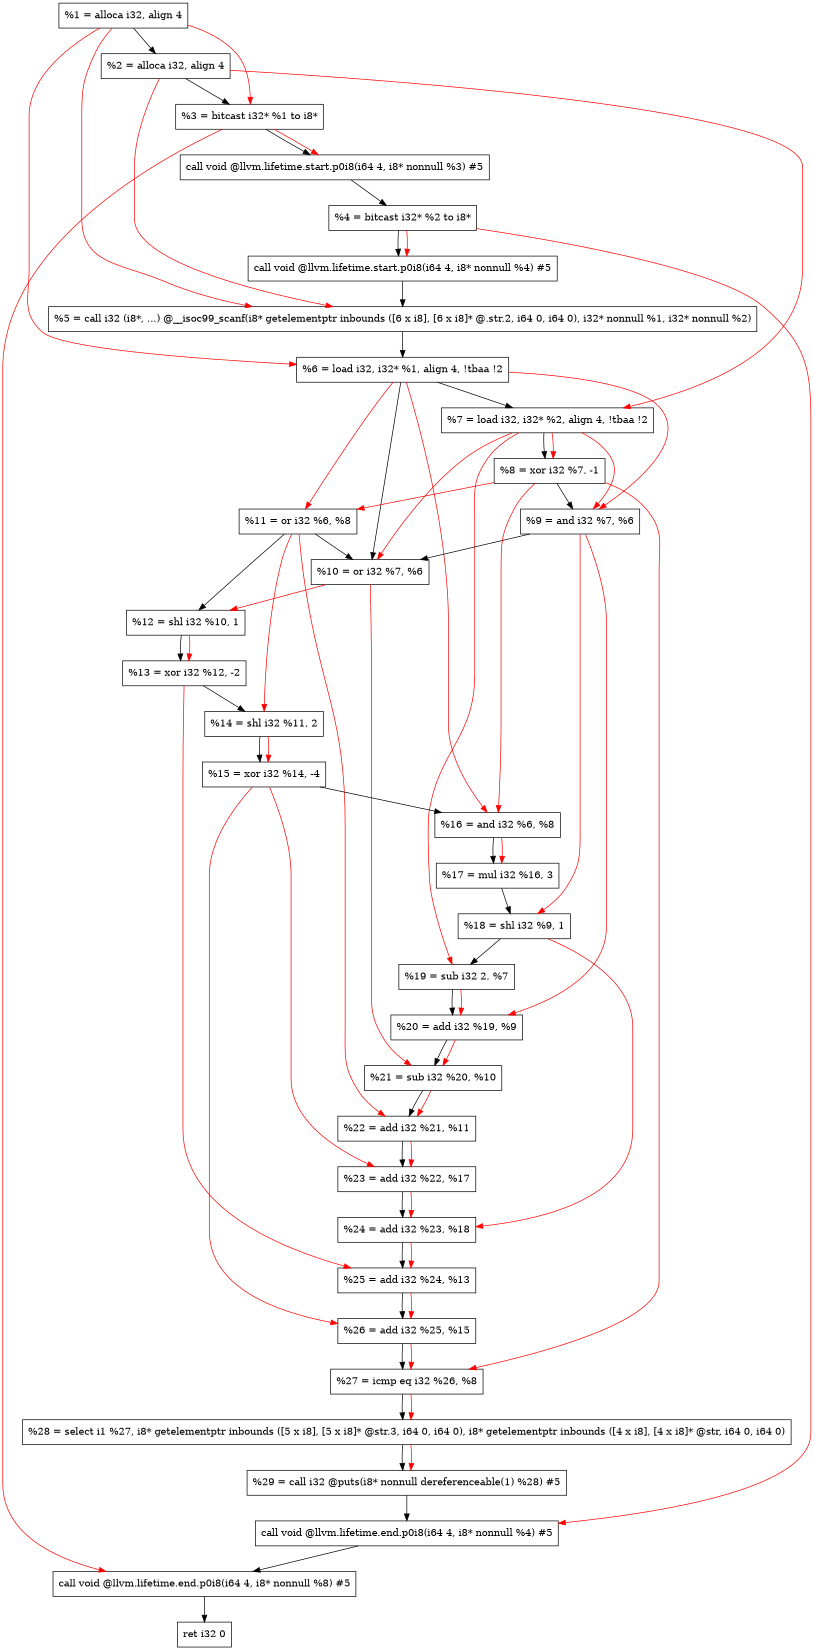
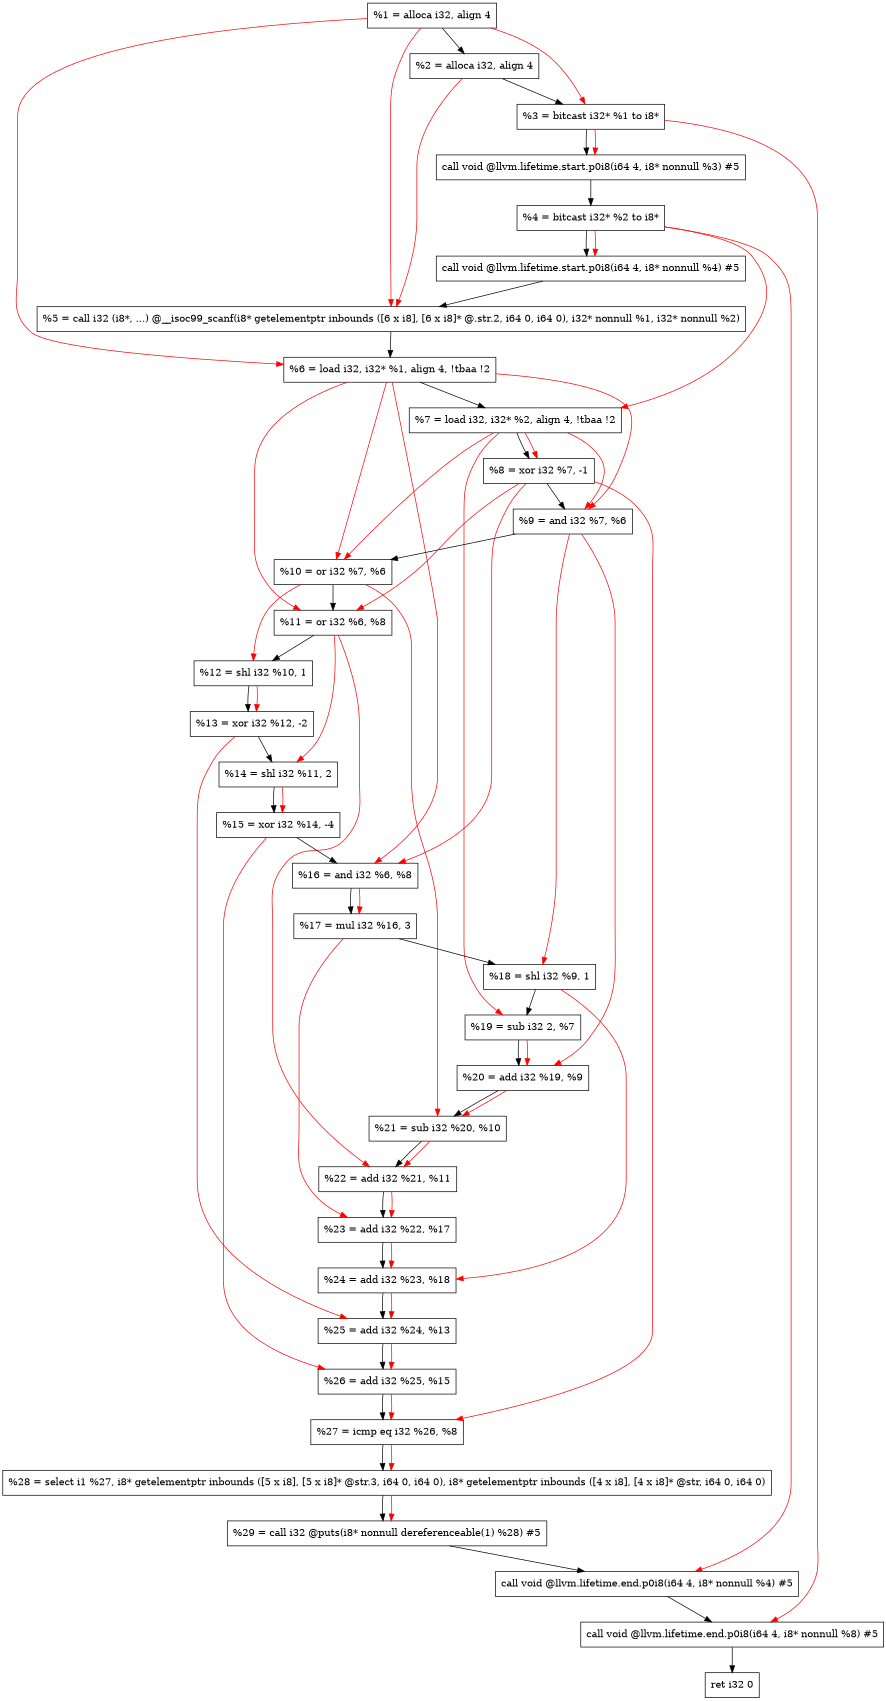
  digraph {
    node [shape=record]
    edge [color=red]
    n1 [label="  %1 = alloca i32, align 4"]
    n2 [label="  %2 = alloca i32, align 4"]
    n3 [label="  %3 = bitcast i32* %1 to i8*"]
    n4 [label="  %5 = call i32 (i8*, ...) @__isoc99_scanf(i8* getelementptr inbounds ([6 x i8], [6 x i8]* @.str.2, i64 0, i64 0), i32* nonnull %1, i32* nonnull %2)"]
    n5 [label="  %6 = load i32, i32* %1, align 4, !tbaa !2"]
    n6 [label="  %7 = load i32, i32* %2, align 4, !tbaa !2"]
    n7 [label="  call void @llvm.lifetime.start.p0i8(i64 4, i8* nonnull %3) #5"]
    n8 [label="call void @llvm.lifetime.end.p0i8(i64 4, i8* nonnull %8) #5"]
    n9 [label="  %9 = and i32 %7, %6"]
    n10 [label="  %10 = or i32 %7, %6"]
    n11 [label="  %11 = or i32 %6, %8"]
    n12 [label="  %16 = and i32 %6, %8"]
    n13 [label="  %4 = bitcast i32* %2 to i8*"]
    n14 [label="  call void @llvm.lifetime.start.p0i8(i64 4, i8* nonnull %4) #5"]
    n15 [label="  call void @llvm.lifetime.end.p0i8(i64 4, i8* nonnull %4) #5"]
    n16 [label="  %8 = xor i32 %7, -1"]
    n17 [label="  %19 = sub i32 2, %7"]
    n18 [label="  ret i32 0"]
    n19 [label="  %18 = shl i32 %9, 1"]
    n20 [label="  %20 = add i32 %19, %9"]
    n21 [label="  %12 = shl i32 %10, 1"]
    n22 [label="  %21 = sub i32 %20, %10"]
    n23 [label="  %14 = shl i32 %11, 2"]
    n24 [label="  %22 = add i32 %21, %11"]
    n25 [label="  %17 = mul i32 %16, 3"]
    n26 [label="  %27 = icmp eq i32 %26, %8"]
    n27 [label="  %28 = select i1 %27, i8* getelementptr inbounds ([5 x i8], [5 x i8]* @str.3, i64 0, i64 0), i8* getelementptr inbounds ([4 x i8], [4 x i8]* @str, i64 0, i64 0)"]
    n28 [label="  %24 = add i32 %23, %18"]
    n29 [label="  %13 = xor i32 %12, -2"]
    n30 [label="  %15 = xor i32 %14, -4"]
    n31 [label="  %23 = add i32 %22, %17"]
    n32 [label="  %25 = add i32 %24, %13"]
    n33 [label="  %26 = add i32 %25, %15"]
    n34 [label="  %29 = call i32 @puts(i8* nonnull dereferenceable(1) %28) #5"]
    n1 -> n2 [color=""]
    n1 -> n3
    n1 -> n4
    n1 -> n5
    n2 -> n3 [color=""]
    n2 -> n4
-   n2 -> n6
+   n13 -> n6
    n3 -> n7 [color=""]
    n3 -> n7
    n3 -> n8
    n4 -> n5 [color=""]
    n5 -> n6 [color=""]
    n5 -> n9
-   n5 -> n10 [color=black]
+   n5 -> n10
    n5 -> n11
    n5 -> n12
    n6 -> n9
    n6 -> n10
    n6 -> n16 [color=""]
    n6 -> n16
    n6 -> n17
    n7 -> n13 [color=""]
    n8 -> n18 [color=""]
    n9 -> n10 [color=""]
    n9 -> n19
    n9 -> n20
-   n11 -> n10 [color=""]
+   n10 -> n11 [color=""]
    n10 -> n21
    n10 -> n22
    n11 -> n21 [color=""]
    n11 -> n23
    n11 -> n24
    n12 -> n25 [color=""]
    n12 -> n25
    n13 -> n14 [color=""]
    n13 -> n14
    n13 -> n15
    n14 -> n4 [color=""]
    n15 -> n8 [color=""]
    n16 -> n9 [color=""]
    n16 -> n11
    n16 -> n12
    n16 -> n26
    n17 -> n20 [color=""]
    n17 -> n20
    n19 -> n17 [color=""]
    n19 -> n28
    n20 -> n22 [color=""]
    n20 -> n22
    n21 -> n29 [color=""]
    n21 -> n29
    n22 -> n24 [color=""]
    n22 -> n24
    n23 -> n30 [color=""]
    n23 -> n30
    n24 -> n31 [color=""]
    n24 -> n31
    n25 -> n19 [color=""]
-   n30 -> n31
+   n25 -> n31
    n26 -> n27 [color=""]
    n26 -> n27
    n27 -> n34 [color=""]
    n27 -> n34
    n28 -> n32 [color=""]
    n28 -> n32
    n29 -> n23 [color=""]
    n29 -> n32
    n30 -> n12 [color=""]
    n30 -> n33
    n31 -> n28 [color=""]
    n31 -> n28
    n32 -> n33 [color=""]
    n32 -> n33
    n33 -> n26 [color=""]
    n33 -> n26
    n34 -> n15 [color=""]
  }
